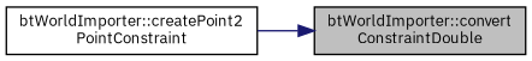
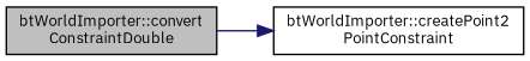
  digraph {
    rankdir=LR
    fontname="IBM Plex Sans"
    node [color=black fontname="IBM Plex Sans" fontsize=10 shape=record style=filled]
    n1 [fillcolor=grey75 fontcolor=black height=0.2 label="btWorldImporter::convert\lConstraintDouble" width=0.4]
    n2 [fillcolor=white height=0.2 label="btWorldImporter::createPoint2\lPointConstraint" width=0.4]
-   n2 -> n1 [color=midnightblue fontname="IBM Plex Sans" fontsize=10 labelfontname=Helvetica labelfontsize=10 style=solid]
+   n1 -> n2 [color=midnightblue fontname="IBM Plex Sans" fontsize=10 labelfontname=Helvetica labelfontsize=10 style=solid]
  }
